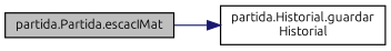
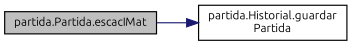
  digraph {
    rankdir=LR
    fontname=Ubuntu
    node [color=black fontname=Ubuntu fontsize=10 shape=record style=filled]
    n1 [fillcolor=grey75 fontcolor=black height=0.2 label="partida.Partida.escacIMat" width=0.4]
-   n2 [fillcolor=white height=0.2 label="partida.Historial.guardar\lHistorial" width=0.4]
+   n2 [fillcolor=white height=0.2 label="partida.Historial.guardar\lPartida" width=0.4]
    n1 -> n2 [color=midnightblue fontname=Ubuntu fontsize=10 labelfontname=Helvetica labelfontsize=10 style=solid]
  }
